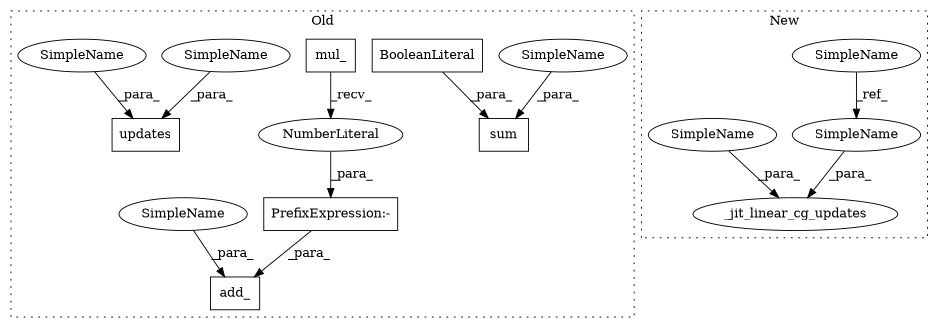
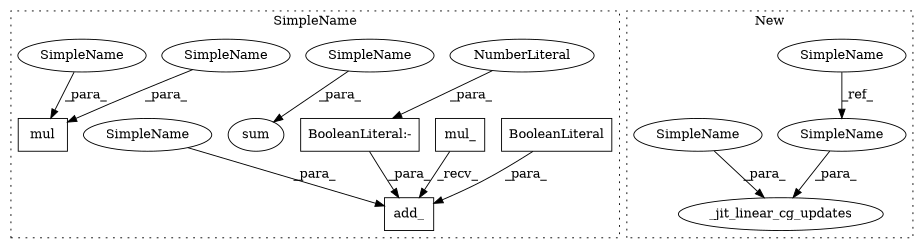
  digraph {
    node [a=42 l=11 shape=ellipse]
-   n1 [a=32 l="4,1" label=updates s="3811,3852" shape=box]
-   n2 [a=32 l="4,1" label=sum s="3867,3910" shape=box]
+   n1 [a=32 l="4,1" label=mul s="3811,3852" shape=box]
+   n2 [a=32 l="4,1" label=sum s="3867,3910"]
    n3 [a=9 l=4 label=BooleanLiteral s=3886 shape=box]
    n4 [a=32 l="5,1" label=add_ s="3987,4008" shape=box]
    n5 [a=32 l="5,1" label=mul_ s="3976,3985" shape=box]
-   n6 [a=38 l=1 label="PrefixExpression:-" s=3883 shape=box]
+   n6 [a=38 l=1 label="BooleanLiteral:-" s=3883 shape=box]
    n7 [a=34 l=1 label=NumberLiteral s=3884]
    n8 [label=SimpleName s=3871]
    n9 [label=SimpleName s=3841]
    n10 [l=16 label=SimpleName s=3992]
    n11 [l=16 label=SimpleName s=3824]
    n12 [a=32 l="23,1" label=_jit_linear_cg_updates s="5196,5331"]
    n13 [label=SimpleName s=2010]
    n14 [label=SimpleName s=5301]
    n15 [l=16 label=SimpleName s=5284]
    subgraph cluster_1 {
-     label=Old
+     label=SimpleName
      style=dotted
      n1
      n2
      n3
      n4
      n5
      n6
      n7
      n8
      n9
      n10
      n11
    }
    subgraph cluster_2 {
      label=New
      style=dotted
      n12
      n13
      n14
      n15
    }
-   n3 -> n2 [label=_para_]
-   n5 -> n7 [label=_recv_]
+   n3 -> n4 [label=_para_]
+   n5 -> n4 [label=_recv_]
    n6 -> n4 [label=_para_]
    n7 -> n6 [label=_para_]
    n8 -> n2 [label=_para_]
    n9 -> n1 [label=_para_]
    n10 -> n4 [label=_para_]
    n11 -> n1 [label=_para_]
    n13 -> n14 [label=_ref_]
    n14 -> n12 [label=_para_]
    n15 -> n12 [label=_para_]
  }
